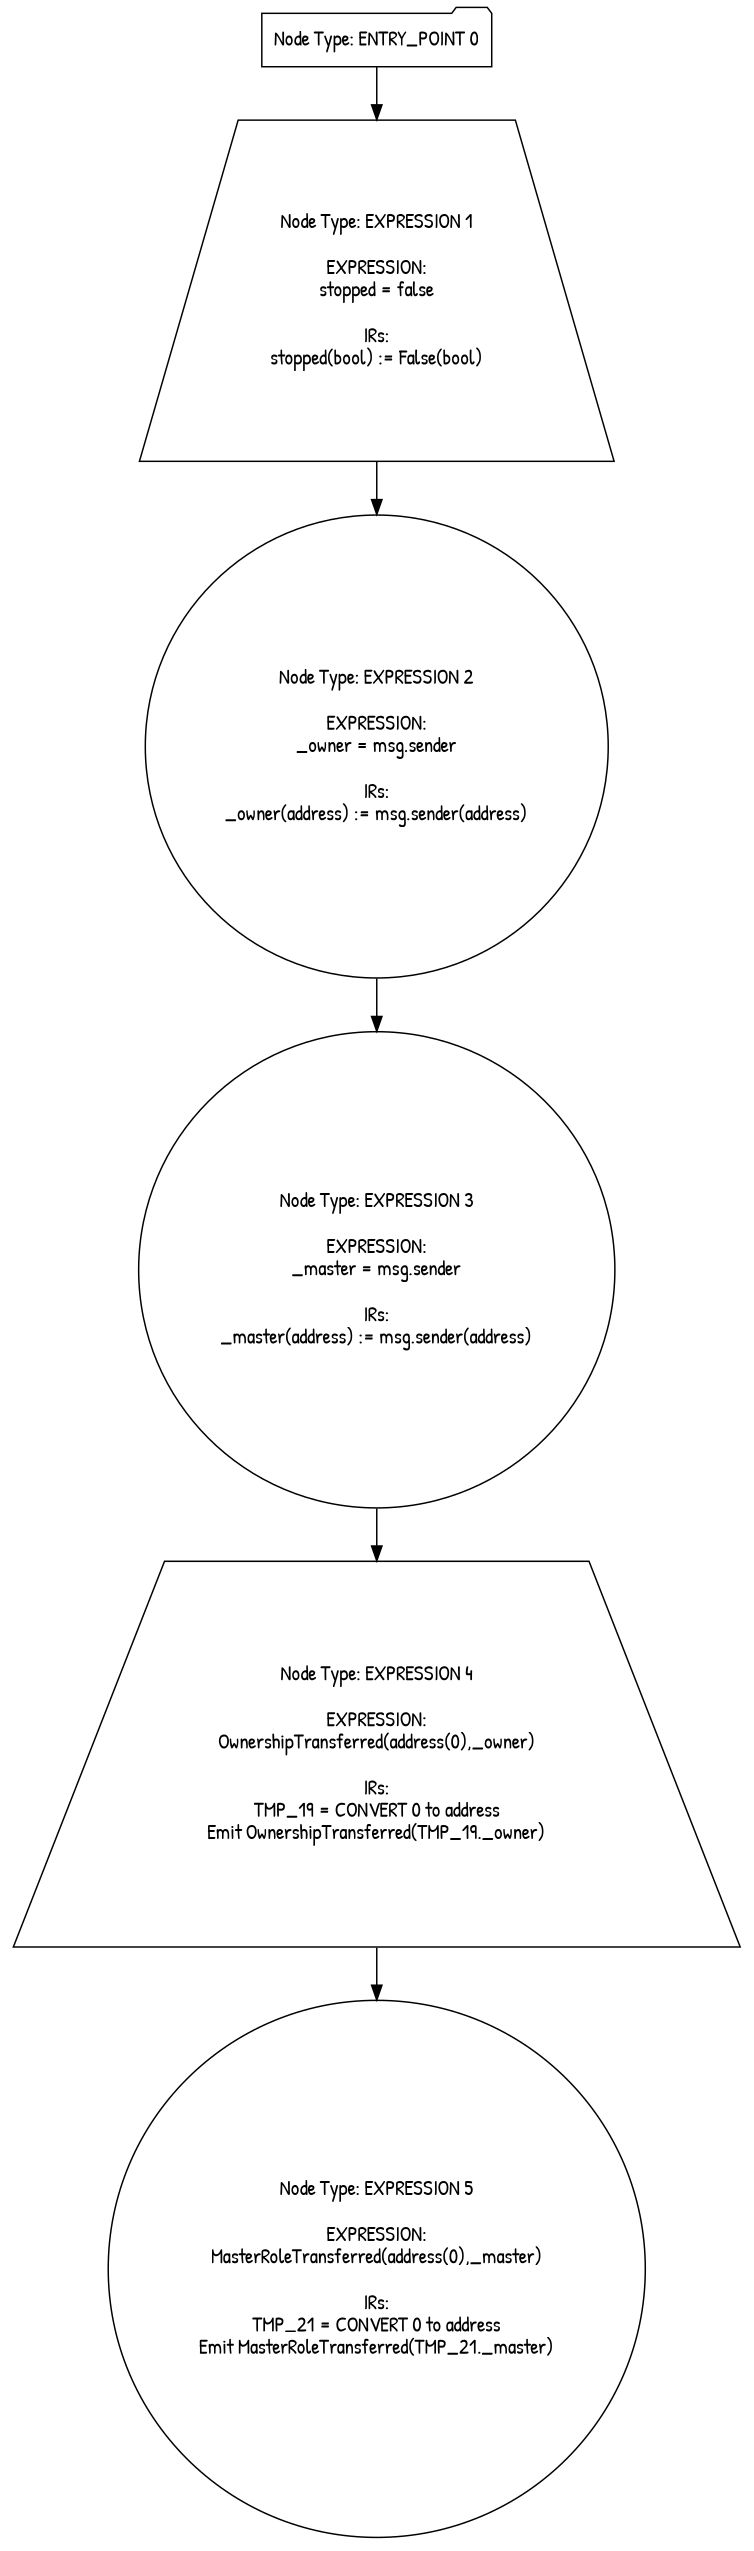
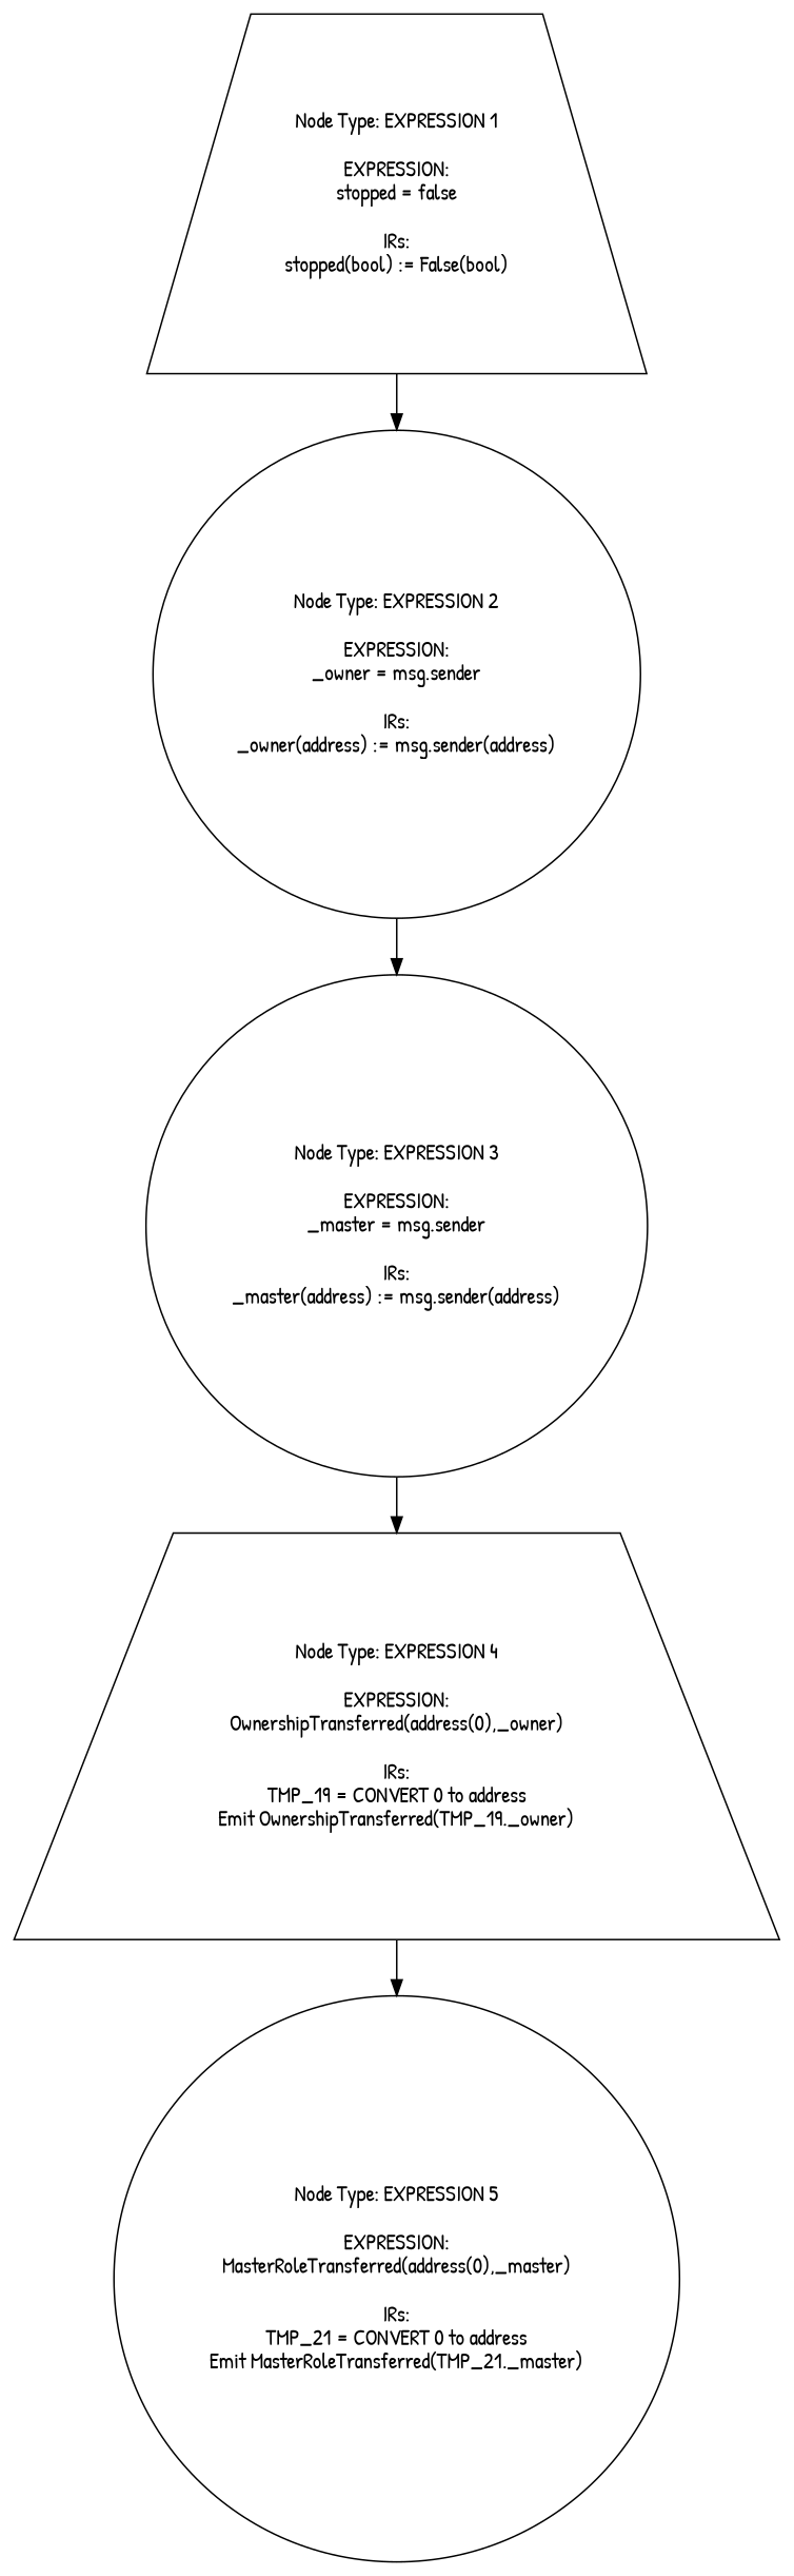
  digraph {
    fontname="Patrick Hand"
    node [shape=circle fontname="Patrick Hand"]
    edge [fontname="Patrick Hand"]
-   n1 [label="Node Type: ENTRY_POINT 0\n" shape=folder]
    n2 [label="Node Type: EXPRESSION 1\n\nEXPRESSION:\nstopped = false\n\nIRs:\nstopped(bool) := False(bool)" shape=trapezium]
    n3 [label="Node Type: EXPRESSION 2\n\nEXPRESSION:\n_owner = msg.sender\n\nIRs:\n_owner(address) := msg.sender(address)"]
    n4 [label="Node Type: EXPRESSION 3\n\nEXPRESSION:\n_master = msg.sender\n\nIRs:\n_master(address) := msg.sender(address)"]
    n5 [label="Node Type: EXPRESSION 4\n\nEXPRESSION:\nOwnershipTransferred(address(0),_owner)\n\nIRs:\nTMP_19 = CONVERT 0 to address\nEmit OwnershipTransferred(TMP_19._owner)" shape=trapezium]
    n6 [label="Node Type: EXPRESSION 5\n\nEXPRESSION:\nMasterRoleTransferred(address(0),_master)\n\nIRs:\nTMP_21 = CONVERT 0 to address\nEmit MasterRoleTransferred(TMP_21._master)"]
-   n1 -> n2
    n2 -> n3
    n3 -> n4
    n4 -> n5
    n5 -> n6
  }
